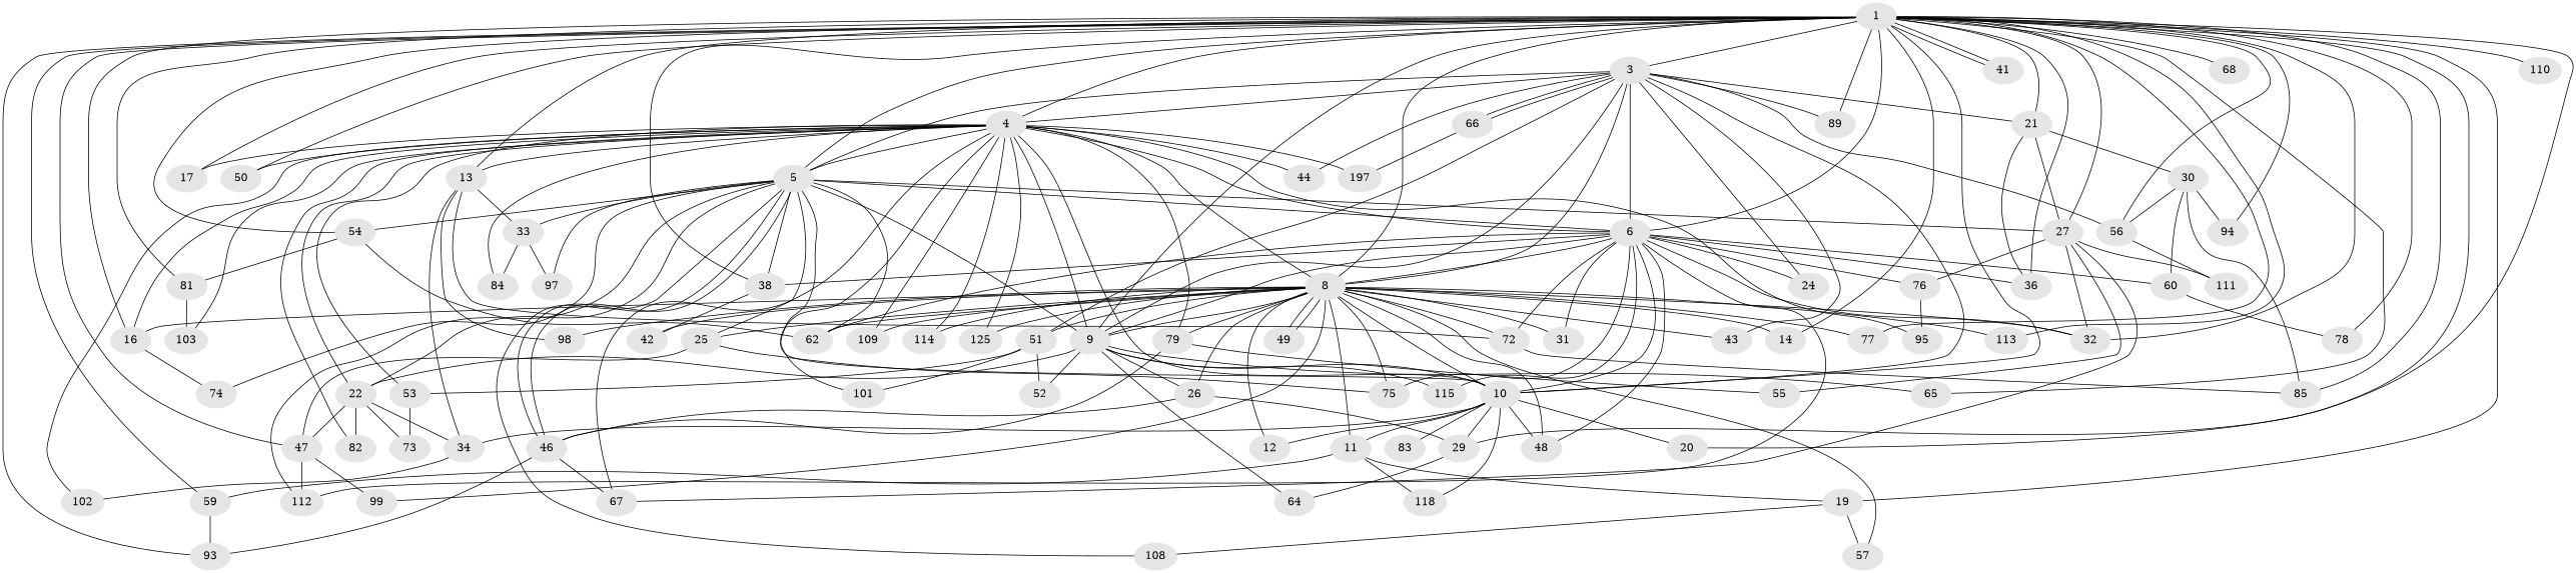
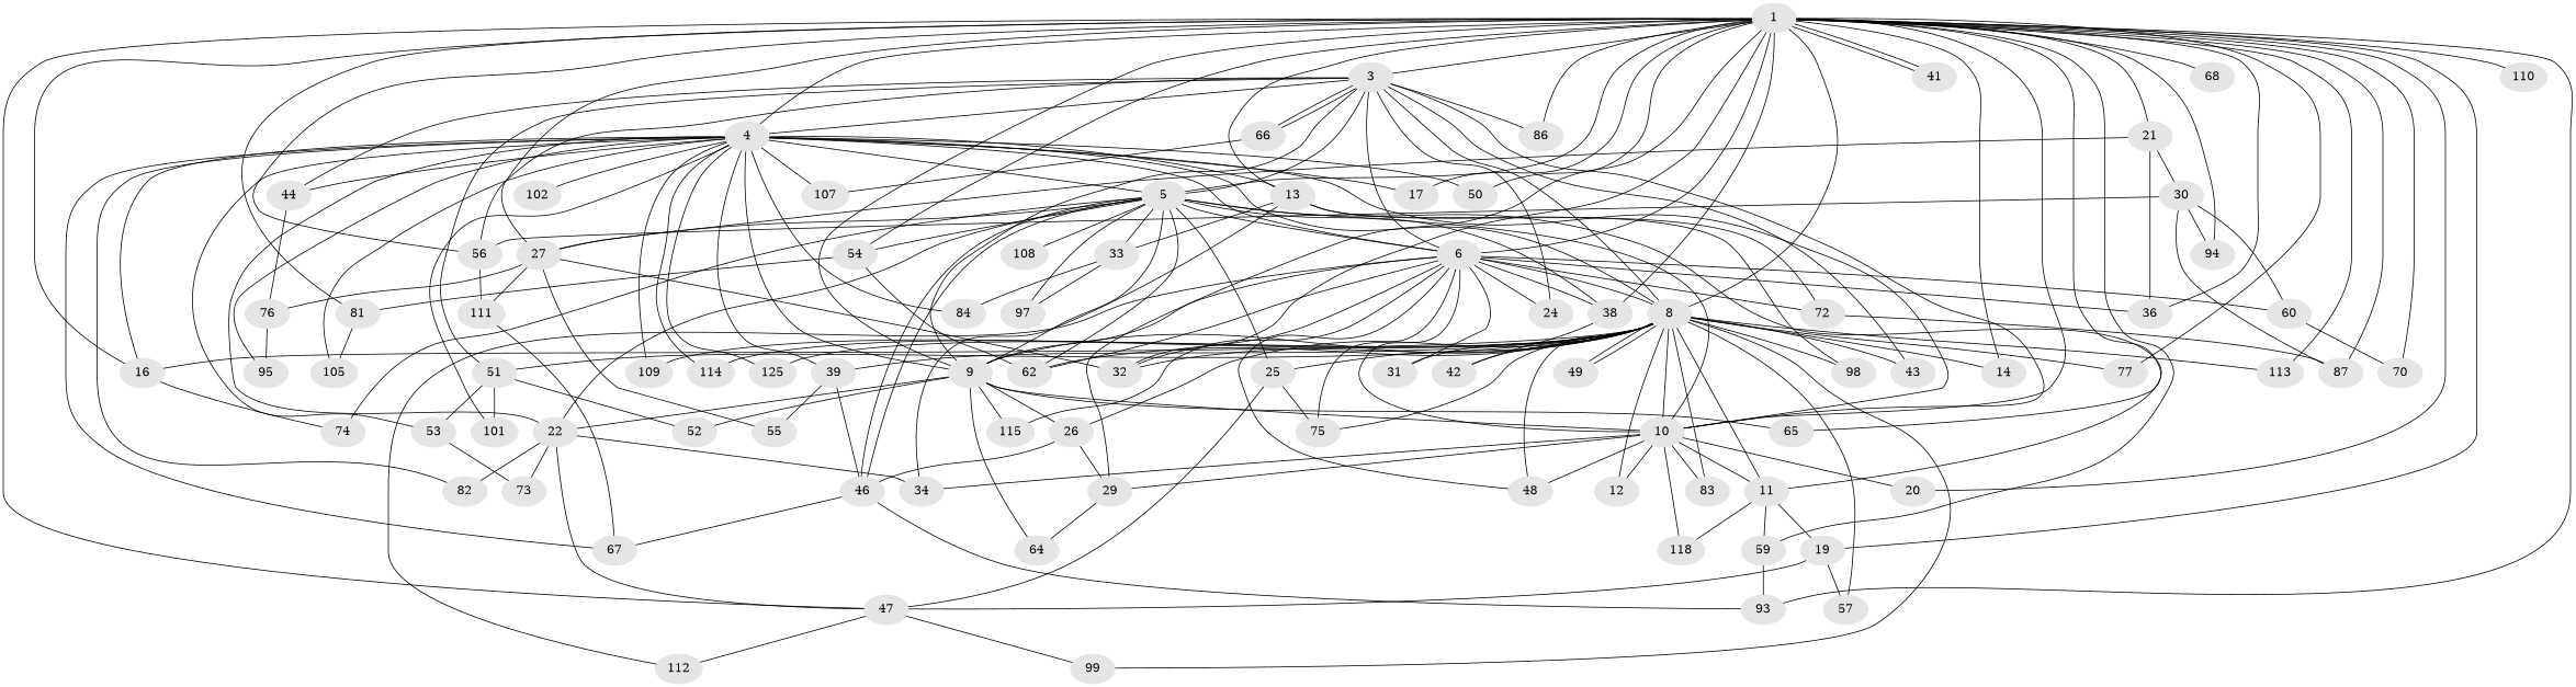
  graph {
    node [color=gray90 style=filled]
    1 [super="+2"]
    3 [super="+18"]
    4 [super="+15"]
    5 [super="+45"]
    6 [super="+7"]
    8 [super="+104"]
    9 [super="+35"]
    10 [super="+122"]
    13 [super="+40"]
    14
    16 [super="+23"]
    17
    19 [super="+61"]
    20
    21
    27 [super="+37"]
    29 [super="+63"]
    32 [super="+116"]
    36 [super="+88"]
    38 [super="+69"]
    41
    47
    50
    54 [super="+92"]
    56 [super="+105"]
    59 [super="+87"]
    65
    68
    77
-   78
+   78 [label=70]
    81
-   85
-   89
+   85 [label=87]
+   89 [label=86]
    93 [super="+119"]
    94
    110
    113
    24
    43
    44
    51
    66
    22 [super="+70"]
-   39 [super="+96" label=79]
+   39 [super="+96"]
    53
    67 [super="+106"]
    82
    84
    95
    101
    102
-   103
-   107 [label=197]
+   103 [label=105]
+   107
    109
    114
    n56 [label=125]
    11 [super="+28"]
    25 [super="+58"]
    33 [super="+79"]
    46 [super="+71"]
    62 [super="+120"]
    74 [super="+91"]
    97
    108
    31
    48 [super="+80"]
    60
    72 [super="+100"]
    75 [super="+117"]
    76
    112
    115
    12
    26 [super="+86"]
    42
    49
    57
    83
    98
    99
    52
    64
    34 [super="+90"]
    118
    30
    55
    111
    73
    1 -- 3 [weight=2]
    1 -- 4 [weight=2]
    1 -- 5 [weight=2]
    1 -- 6 [weight=4]
    1 -- 8 [weight=2]
    1 -- 9 [weight=2]
    1 -- 10 [weight=2]
    1 -- 13 [weight=2]
    1 -- 14
    1 -- 16
    1 -- 17
    1 -- 19 [weight=2]
    1 -- 20
    1 -- 21
    1 -- 27
    1 -- 29
    1 -- 32
    1 -- 36
    1 -- 38
    1 -- 41
    1 -- 41
    1 -- 47
    1 -- 50
    1 -- 54
    1 -- 56
    1 -- 59
    1 -- 65
    1 -- 68 [weight=2]
    1 -- 77
    1 -- 78
    1 -- 81
    1 -- 85
    1 -- 89
    1 -- 93
    1 -- 94
    1 -- 110 [weight=2]
    1 -- 113
    3 -- 4
    3 -- 5
    3 -- 6 [weight=2]
    3 -- 8
    3 -- 9
    3 -- 10 [weight=2]
-   3 -- 21
    3 -- 56
    3 -- 89
    3 -- 24
    3 -- 43
    3 -- 44
    3 -- 51
    3 -- 66
    3 -- 66
    4 -- 5
    4 -- 6 [weight=3]
    4 -- 8
    4 -- 9
    4 -- 10
    4 -- 13
    4 -- 16
    4 -- 17
    4 -- 50
    4 -- 44
    4 -- 22
    4 -- 39
    4 -- 53
    4 -- 67
    4 -- 82
    4 -- 84
    4 -- 95
    4 -- 101
    4 -- 102
    4 -- 103
    4 -- 107
    4 -- 109
    4 -- 114
    4 -- n56
    5 -- 6 [weight=2]
    5 -- 9
    5 -- 10 [weight=2]
    5 -- 27
    5 -- 38
    5 -- 54
    5 -- 22
-   5 -- 112
+   5 -- 11
    5 -- 25 [weight=2]
    5 -- 33
    5 -- 46
    5 -- 46
    5 -- 62
    5 -- 74 [weight=2]
    5 -- 97
    5 -- 108
    6 -- 8 [weight=2]
    6 -- 9 [weight=2]
    6 -- 10 [weight=3]
    6 -- 32
    6 -- 36
    6 -- 38
    6 -- 24
    6 -- 62
    6 -- 31
    6 -- 48
    6 -- 60
    6 -- 72
    6 -- 75
-   6 -- 76
+   44 -- 76
    6 -- 112
    6 -- 115
    8 -- 9
    8 -- 10
    8 -- 14
    8 -- 16
    8 -- 32
    8 -- 77
    8 -- 113
    8 -- 43
    8 -- 51
    8 -- 39 [weight=2]
    8 -- 109
    8 -- 114
    8 -- n56
    8 -- 11
    8 -- 25
    8 -- 62
    8 -- 31
    8 -- 48
    8 -- 75
    8 -- 12
    8 -- 26
    8 -- 42
    8 -- 49
    8 -- 49
    8 -- 57
-   8 -- 72
+   8 -- 83
    8 -- 98
    8 -- 99
    9 -- 10
    9 -- 65
    9 -- 22
    9 -- 115
    9 -- 26
    9 -- 52
    9 -- 64
    10 -- 20
    10 -- 29
    10 -- 11
    10 -- 48
    10 -- 12
    10 -- 83
    10 -- 34
    10 -- 118
    13 -- 33
    13 -- 72
    13 -- 98
    13 -- 34
    16 -- 74
-   19 -- 108
+   19 -- 47
    19 -- 57
    21 -- 27
    21 -- 36
    21 -- 30
    27 -- 32
-   27 -- 67
+   111 -- 67
    27 -- 76
    27 -- 55
    27 -- 111
    29 -- 64
    38 -- 42
    47 -- 112
    47 -- 99
    54 -- 81
    54 -- 62
    56 -- 111
    59 -- 93
    81 -- 103
    51 -- 53
    51 -- 101
    51 -- 52
    66 -- 107
    22 -- 47
    22 -- 82
    22 -- 34
    22 -- 73
    39 -- 46
    39 -- 55
    53 -- 73
    11 -- 19
    11 -- 59
    11 -- 118
    25 -- 47
    25 -- 75
    33 -- 84
    33 -- 97
    46 -- 93
    46 -- 67
    60 -- 78
    72 -- 85
    76 -- 95
    26 -- 29
    26 -- 46
-   34 -- 102
    30 -- 56
    30 -- 85
    30 -- 94
    30 -- 60
  }
